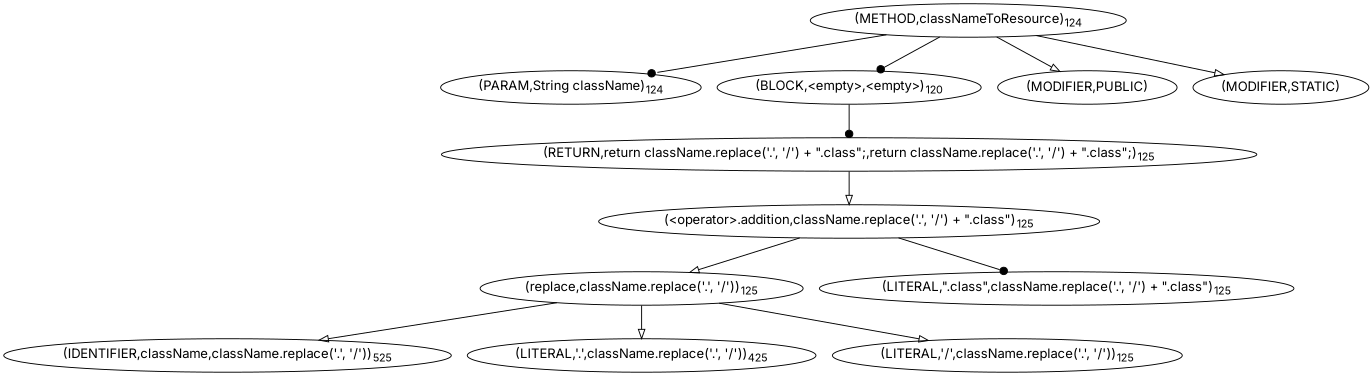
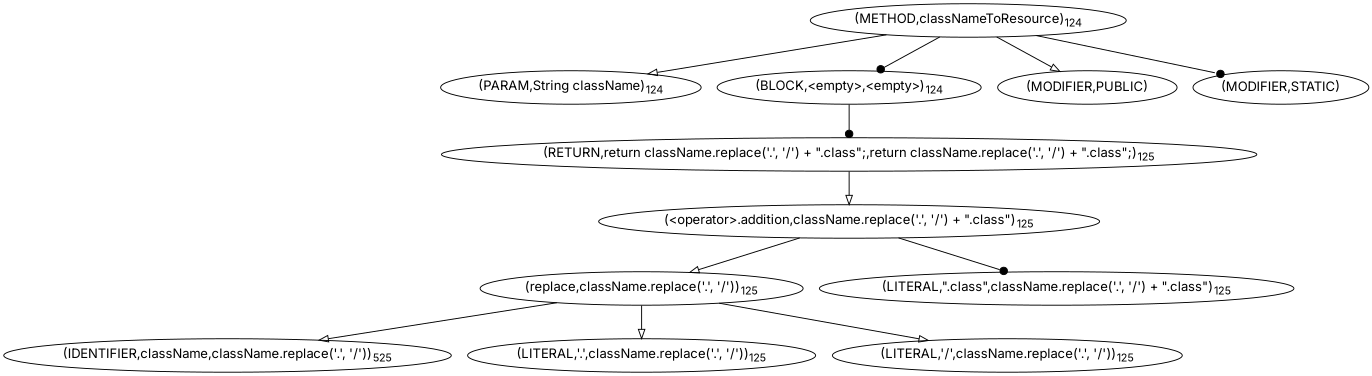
  digraph {
    fontname=Inter
    node [fontname=Inter]
    edge [arrowhead=onormal fontname=Inter]
    n1 [label=<(METHOD,classNameToResource)<SUB>124</SUB>>]
    n2 [label=<(PARAM,String className)<SUB>124</SUB>>]
-   n3 [label=<(BLOCK,&lt;empty&gt;,&lt;empty&gt;)<SUB>120</SUB>>]
+   n3 [label=<(BLOCK,&lt;empty&gt;,&lt;empty&gt;)<SUB>124</SUB>>]
    n4 [label=<(MODIFIER,PUBLIC)>]
    n5 [label=<(MODIFIER,STATIC)>]
    n6 [label=<(RETURN,return className.replace('.', '/') + &quot;.class&quot;;,return className.replace('.', '/') + &quot;.class&quot;;)<SUB>125</SUB>>]
    n7 [label=<(&lt;operator&gt;.addition,className.replace('.', '/') + &quot;.class&quot;)<SUB>125</SUB>>]
    n8 [label=<(replace,className.replace('.', '/'))<SUB>125</SUB>>]
    n9 [label=<(LITERAL,&quot;.class&quot;,className.replace('.', '/') + &quot;.class&quot;)<SUB>125</SUB>>]
    n10 [label=<(IDENTIFIER,className,className.replace('.', '/'))<SUB>525</SUB>>]
-   n11 [label=<(LITERAL,'.',className.replace('.', '/'))<SUB>425</SUB>>]
+   n11 [label=<(LITERAL,'.',className.replace('.', '/'))<SUB>125</SUB>>]
    n12 [label=<(LITERAL,'/',className.replace('.', '/'))<SUB>125</SUB>>]
-   n1 -> n2 [arrowhead=dot]
+   n1 -> n2
    n1 -> n3 [arrowhead=dot]
    n1 -> n4
-   n1 -> n5
+   n1 -> n5 [arrowhead=dot]
    n3 -> n6 [arrowhead=dot]
    n6 -> n7
    n7 -> n8
    n7 -> n9 [arrowhead=dot]
    n8 -> n10
    n8 -> n11
    n8 -> n12
  }
